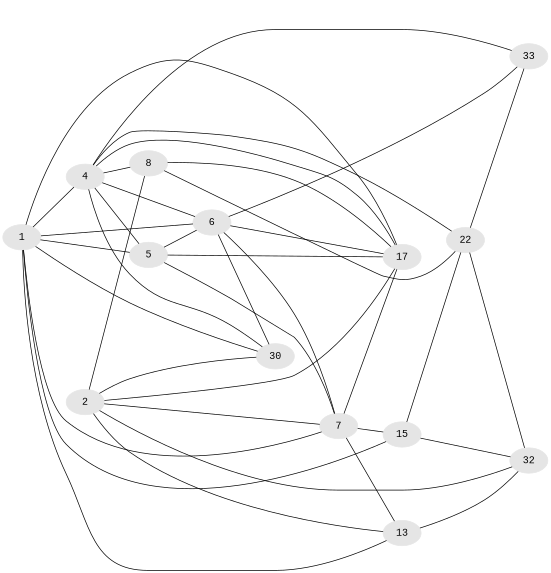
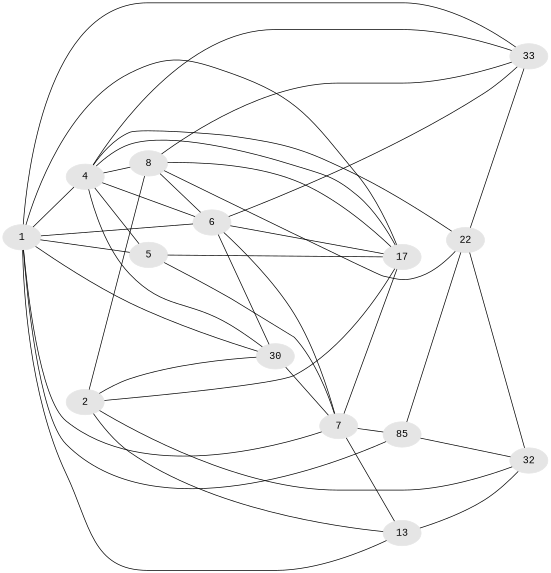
  graph {
    fontname="Liberation Mono"
    rankdir=LR
    node [color=gray90 fontname="Liberation Mono" style=filled]
    edge [fontname="Liberation Mono"]
    1 [super="+13+9"]
    4 [super="+25+11"]
    5 [super="+26+37"]
    6 [super="+27+21+24"]
    7 [super="+22+19+30"]
    n6 [label=13 super="+14+31"]
-   15
+   15 [label=85]
    17 [super="+48+29+45"]
    33 [super="+49+41+43"]
    n10 [label=30]
    8 [super="+42+18"]
    n12 [label=22 super="+23"]
    32
    2 [super="+3"]
    1 -- 4
    1 -- 5 [weight=2]
    1 -- 6 [weight=3]
    1 -- 7 [weight=3]
    1 -- n6
    1 -- 15
    1 -- 17
+   1 -- 33 [weight=3]
    1 -- n10
    4 -- 5
    4 -- 6
    4 -- 17
    4 -- 33
    4 -- n10
    4 -- 8
    4 -- n12
-   5 -- 6
+   8 -- 6
    5 -- 7
    5 -- 17 [weight=2]
    6 -- 7
    6 -- 17
    6 -- 33
    6 -- n10
    7 -- n6
    7 -- 15
    7 -- 17
    n6 -- 32
    15 -- n12
    15 -- 32
    8 -- 17
+   8 -- 33
    8 -- n12
    n12 -- 33 [weight=2]
    n12 -- 32
-   2 -- 7
+   n10 -- 7
    2 -- n6
    2 -- 17
    2 -- n10
    2 -- 8
    2 -- 32
  }
